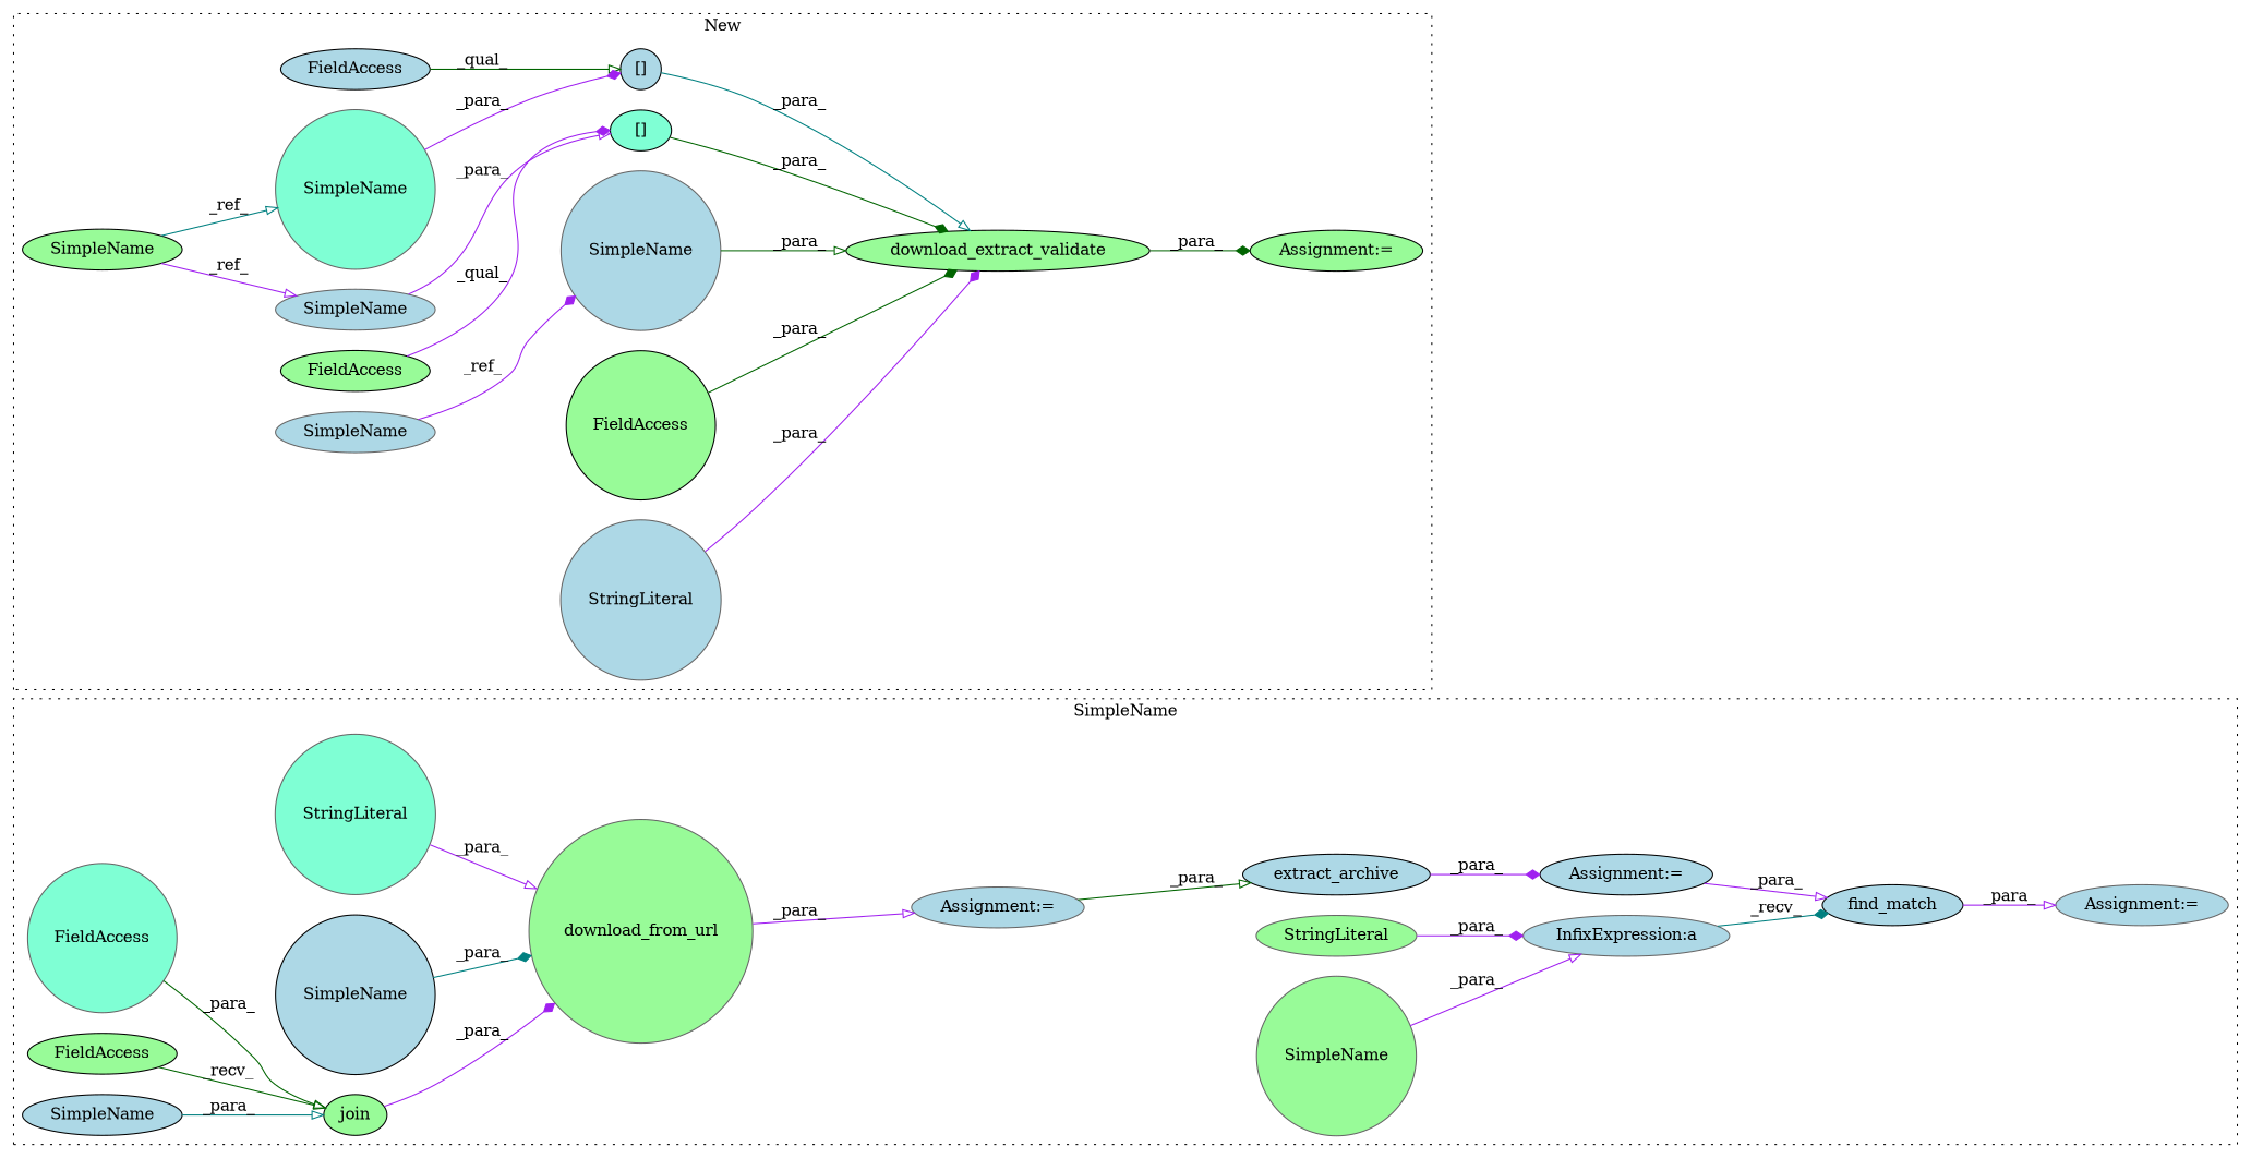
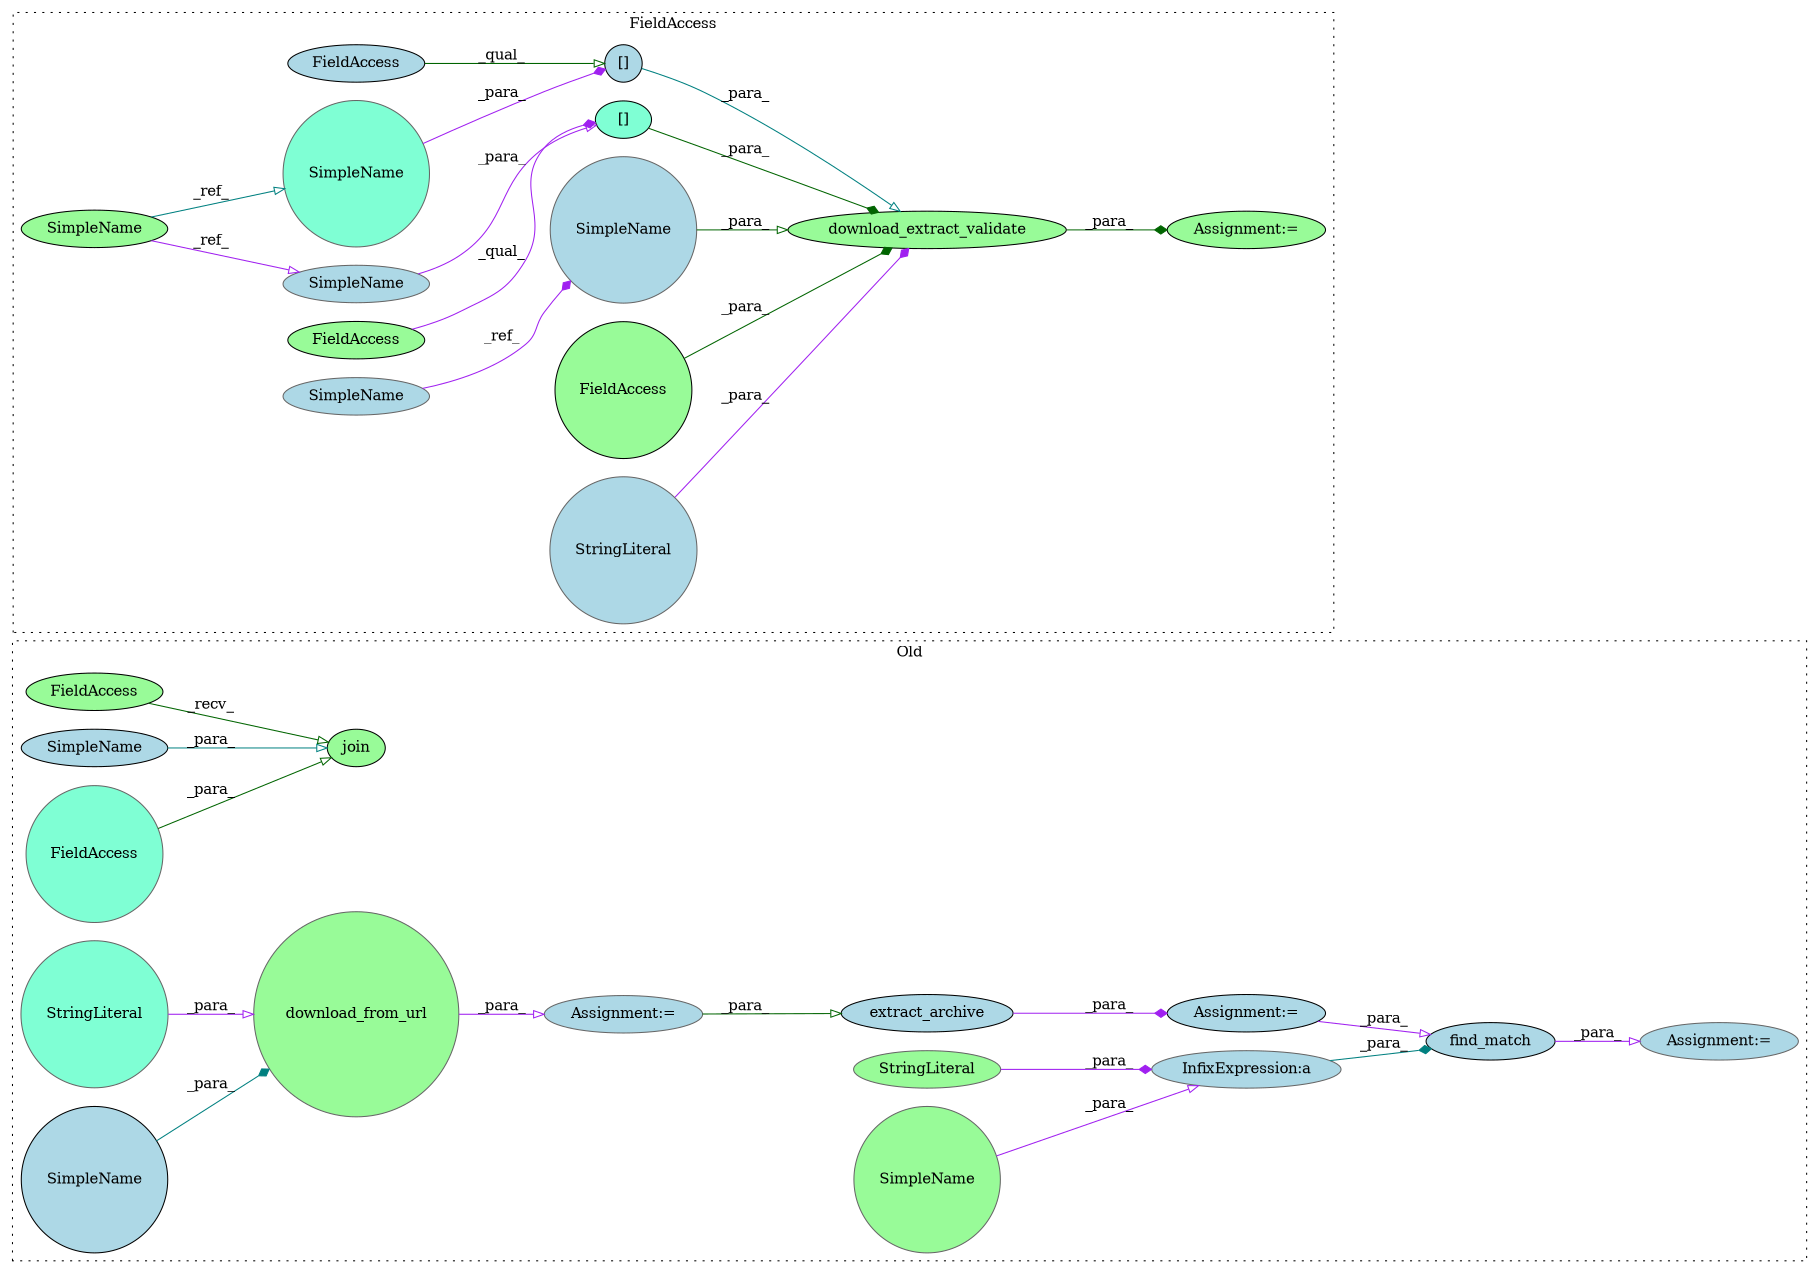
  digraph {
    rankdir=LR
    node [a=42 color=black fillcolor=lightblue l=5 s=1539 shape=ellipse style=filled]
    edge [arrowhead=onormal color=purple]
    n1 [a=32 l="16,1" label=extract_archive s="1489,1516"]
    n2 [a=7 l=1 label="Assignment:=" s=1488]
    n3 [a=7 color=gray40 l=1 label="Assignment:=" s=1527]
    n4 [a=27 color=gray40 l=3 label="InfixExpression:a" s=1544]
    n5 [a=32 l="11,1" label=find_match s="1528,1569"]
    n6 [a=45 color=gray40 fillcolor=palegreen l=6 label=StringLiteral s=1547]
    n7 [a=32 color=gray40 fillcolor=palegreen l="18,1" label=download_from_url s="1405,1466" shape=circle]
    n8 [a=32 fillcolor=palegreen l="5,1" label=join s="1440,1455"]
    n9 [a=22 color=gray40 fillcolor=aquamarine label=FieldAccess s=1450 shape=circle]
    n10 [a=22 fillcolor=palegreen l=7 label=FieldAccess s=1432]
    n11 [a=45 color=gray40 fillcolor=aquamarine label=StringLiteral s=1461 shape=circle]
    n12 [a=7 color=gray40 l=1 label="Assignment:=" s=1404]
    n13 [l=4 label=SimpleName s=1427 shape=circle]
    n14 [l=4 label=SimpleName s=1445]
    n15 [color=gray40 fillcolor=palegreen label=SimpleName shape=circle]
    n16 [a=2 l="21,1" label="[]" s="1569,1595" shape=circle]
    n17 [a=22 l=20 label=FieldAccess s=1569]
    n18 [fillcolor=palegreen label=SimpleName s=902]
    n19 [a=2 fillcolor=aquamarine l="17,1" label="[]" s="1545,1567"]
    n20 [a=22 fillcolor=palegreen l=16 label=FieldAccess s=1545]
    n21 [a=32 fillcolor=palegreen l="26,1" label=download_extract_validate s="1500,1602"]
    n22 [color=gray40 l=4 label=SimpleName s=891]
    n23 [a=22 fillcolor=palegreen label=FieldAccess shape=circle]
    n24 [a=7 fillcolor=palegreen l=1 label="Assignment:=" s=1499]
    n25 [a=45 color=gray40 label=StringLiteral s=1597 shape=circle]
    n26 [color=gray40 l=4 label=SimpleName s=1526 shape=circle]
    n27 [color=gray40 label=SimpleName s=1562]
    n28 [color=gray40 fillcolor=aquamarine label=SimpleName s=1590 shape=circle]
    subgraph cluster_1 {
-     label=SimpleName
+     label=Old
      style=dotted
      n1
      n2
      n3
      n4
      n5
      n6
      n7
      n8
      n9
      n10
      n11
      n12
      n13
      n14
      n15
    }
    subgraph cluster_2 {
-     label=New
+     label=FieldAccess
      style=dotted
      n16
      n17
      n18
      n19
      n20
      n21
      n22
      n23
      n24
      n25
      n26
      n27
      n28
    }
    n1 -> n2 [arrowhead=diamond label=_para_]
    n2 -> n5 [label=_para_]
-   n4 -> n5 [arrowhead=diamond color=teal label=_recv_]
+   n4 -> n5 [arrowhead=diamond color=teal label=_para_]
    n5 -> n3 [label=_para_]
    n6 -> n4 [arrowhead=diamond label=_para_]
    n7 -> n12 [label=_para_]
-   n8 -> n7 [arrowhead=diamond label=_para_]
    n9 -> n8 [color=darkgreen label=_para_]
    n10 -> n8 [color=darkgreen label=_recv_]
    n11 -> n7 [label=_para_]
    n12 -> n1 [color=darkgreen label=_para_]
    n13 -> n7 [arrowhead=diamond color=teal label=_para_]
    n14 -> n8 [color=teal label=_para_]
    n15 -> n4 [label=_para_]
    n16 -> n21 [color=teal label=_para_]
    n17 -> n16 [color=darkgreen label=_qual_]
    n18 -> n27 [label=_ref_]
    n18 -> n28 [color=teal label=_ref_]
    n19 -> n21 [arrowhead=diamond color=darkgreen label=_para_]
    n20 -> n19 [arrowhead=diamond label=_qual_]
    n21 -> n24 [arrowhead=diamond color=darkgreen label=_para_]
    n22 -> n26 [arrowhead=diamond label=_ref_]
    n23 -> n21 [arrowhead=diamond color=darkgreen label=_para_]
    n25 -> n21 [arrowhead=diamond label=_para_]
    n26 -> n21 [color=darkgreen label=_para_]
    n27 -> n19 [label=_para_]
    n28 -> n16 [arrowhead=diamond label=_para_]
  }
